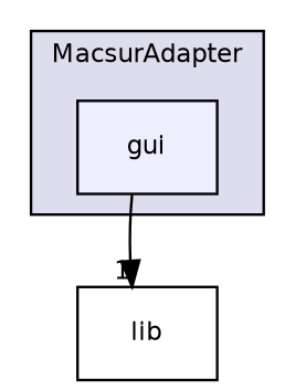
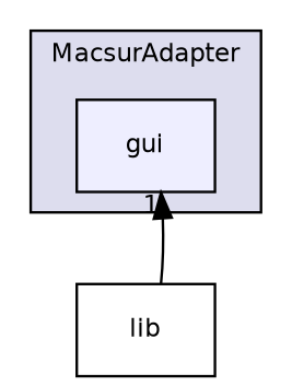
  digraph {
    compound=true
    node [fontname=Helvetica fontsize=10 shape=box]
    n1 [fillcolor="#eeeeff" label=gui pencolor=black style=filled]
    n2 [label=lib]
    subgraph cluster_1 {
      bgcolor="#ddddee"
      fontname=Helvetica
      fontsize=10
      label=MacsurAdapter
      pencolor=black
      n1
    }
-   n1 -> n2 [headlabel=1 labeldistance=1.5 labelfontname=Helvetica labelfontsize=10]
+   n2 -> n1 [headlabel=1 labeldistance=1.5 labelfontname=Helvetica labelfontsize=10]
  }
